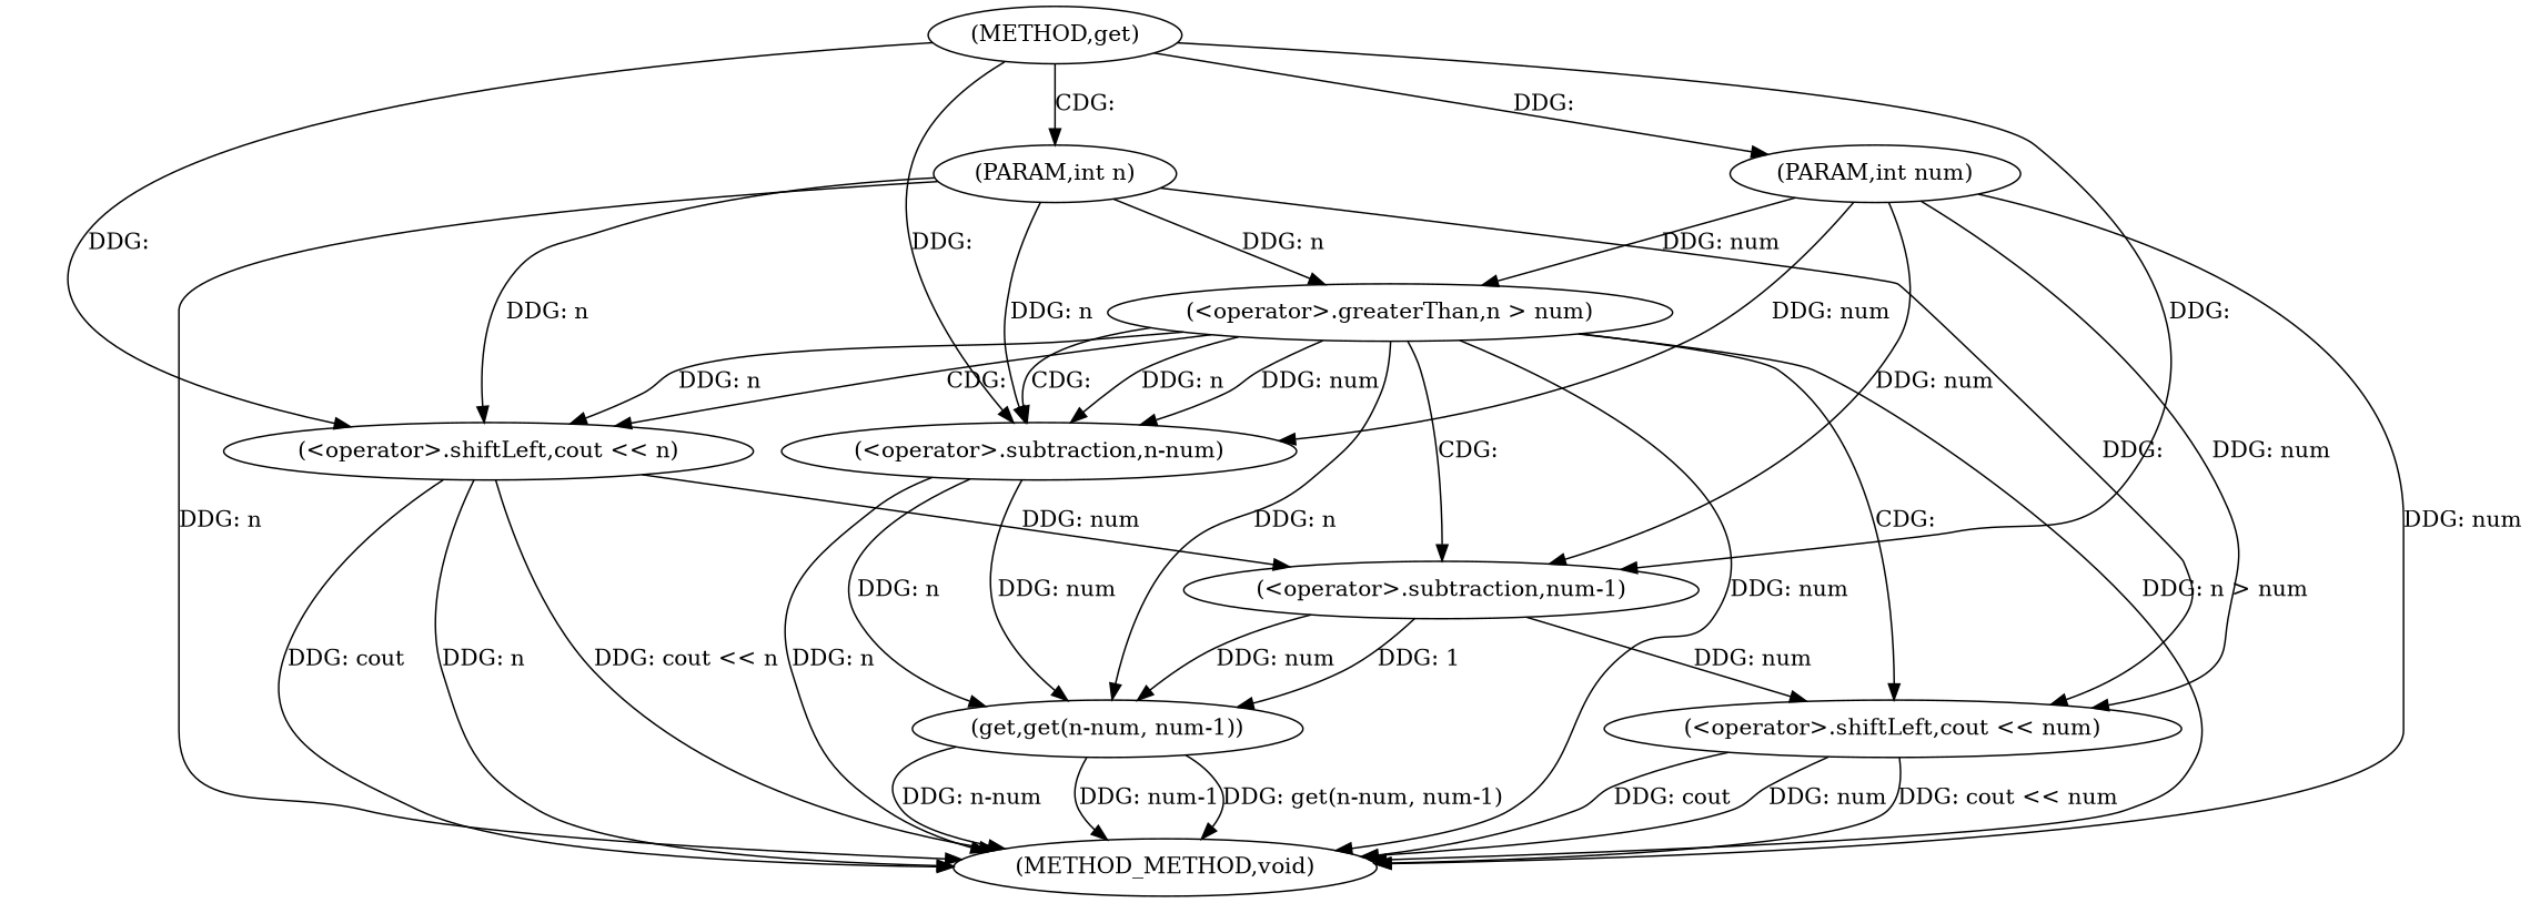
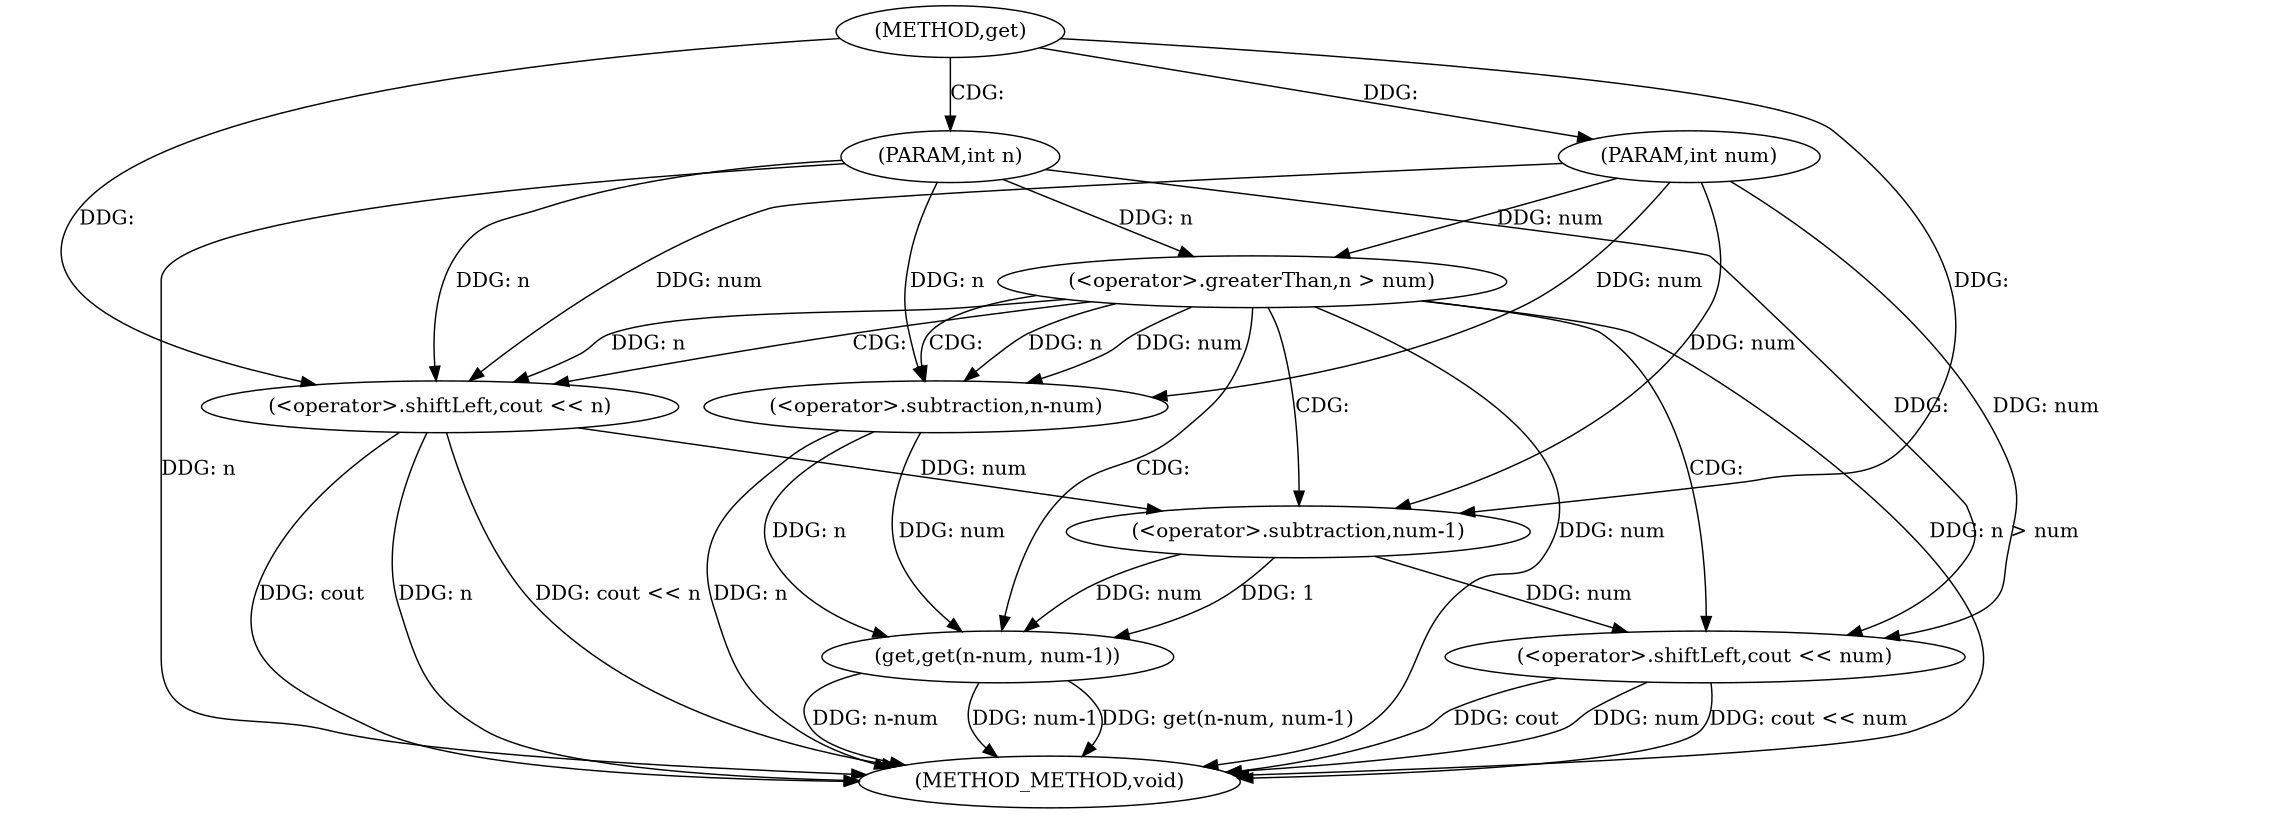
  digraph {
    n1 [label="(METHOD,get)"]
    n2 [label="(PARAM,int n)"]
    n3 [label="(PARAM,int num)"]
    n4 [label="(<operator>.shiftLeft,cout << n)"]
    n5 [label="(<operator>.subtraction,n-num)"]
    n6 [label="(<operator>.subtraction,num-1)"]
    n7 [label="(<operator>.greaterThan,n > num)"]
    n8 [label="(<operator>.shiftLeft,cout << num)"]
    n9 [label="(METHOD_METHOD,void)"]
    n10 [label="(get,get(n-num, num-1))"]
    n1 -> n2 [label="CDG: "]
    n1 -> n3 [label="DDG: "]
    n1 -> n4 [label="DDG: "]
-   n1 -> n5 [label="DDG: "]
    n1 -> n6 [label="DDG: "]
    n2 -> n4 [label="DDG: n"]
    n2 -> n5 [label="DDG: n"]
    n2 -> n7 [label="DDG: n"]
    n2 -> n8 [label="DDG: "]
    n2 -> n9 [label="DDG: n"]
    n3 -> n5 [label="DDG: num"]
    n3 -> n6 [label="DDG: num"]
    n3 -> n7 [label="DDG: num"]
    n3 -> n8 [label="DDG: num"]
-   n3 -> n9 [label="DDG: num"]
+   n3 -> n4 [label="DDG: num"]
    n4 -> n6 [label="DDG: num"]
    n4 -> n9 [label="DDG: cout"]
    n4 -> n9 [label="DDG: n"]
    n4 -> n9 [label="DDG: cout << n"]
    n5 -> n9 [label="DDG: n"]
    n5 -> n10 [label="DDG: n"]
    n5 -> n10 [label="DDG: num"]
    n6 -> n8 [label="DDG: num"]
    n6 -> n10 [label="DDG: 1"]
    n6 -> n10 [label="DDG: num"]
    n7 -> n4 [label="DDG: n"]
    n7 -> n4 [label="CDG: "]
    n7 -> n5 [label="DDG: n"]
    n7 -> n5 [label="DDG: num"]
    n7 -> n5 [label="CDG: "]
    n7 -> n6 [label="CDG: "]
    n7 -> n8 [label="CDG: "]
    n7 -> n9 [label="DDG: num"]
    n7 -> n9 [label="DDG: n > num"]
-   n7 -> n10 [label="DDG: n"]
+   n7 -> n10 [label="CDG: "]
    n8 -> n9 [label="DDG: cout"]
    n8 -> n9 [label="DDG: num"]
    n8 -> n9 [label="DDG: cout << num"]
    n10 -> n9 [label="DDG: n-num"]
    n10 -> n9 [label="DDG: num-1"]
    n10 -> n9 [label="DDG: get(n-num, num-1)"]
  }
